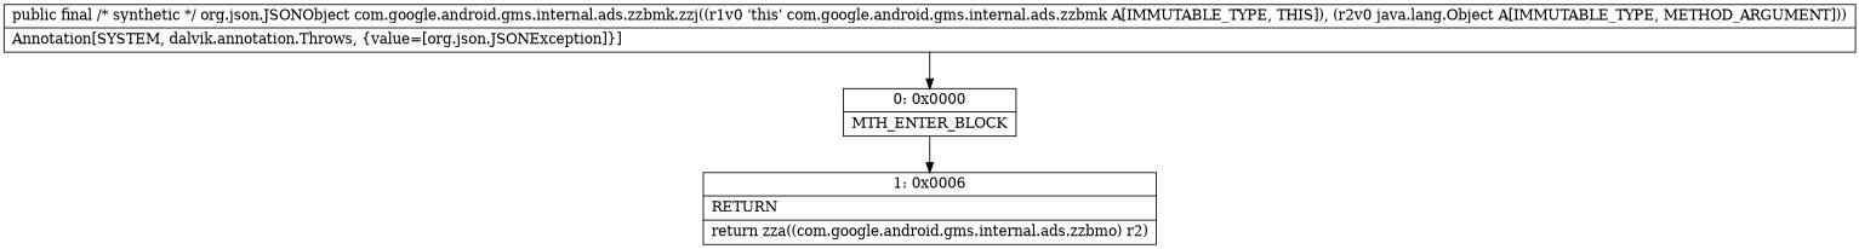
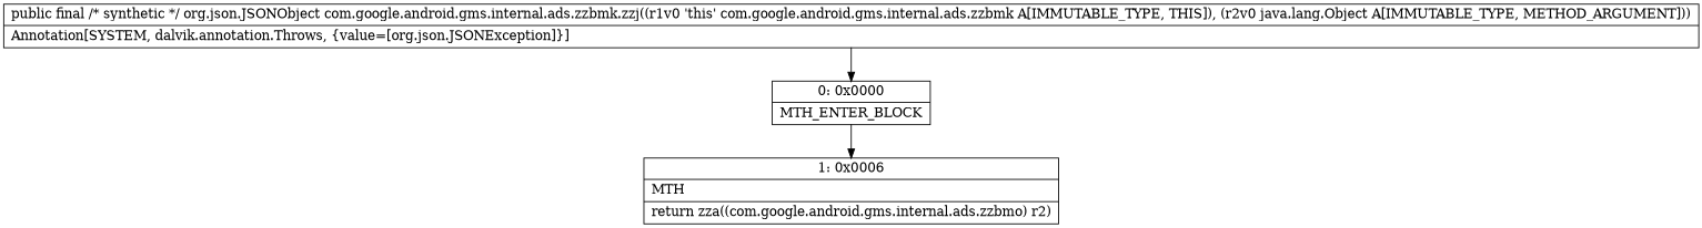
  digraph {
    node [shape=record]
    n1 [label="{0\:\ 0x0000|MTH_ENTER_BLOCK\l}"]
-   n2 [label="{1\:\ 0x0006|RETURN\l|return zza((com.google.android.gms.internal.ads.zzbmo) r2)\l}"]
+   n2 [label="{1\:\ 0x0006|MTH\l|return zza((com.google.android.gms.internal.ads.zzbmo) r2)\l}"]
    n3 [label="{public final \/* synthetic *\/ org.json.JSONObject com.google.android.gms.internal.ads.zzbmk.zzj((r1v0 'this' com.google.android.gms.internal.ads.zzbmk A[IMMUTABLE_TYPE, THIS]), (r2v0 java.lang.Object A[IMMUTABLE_TYPE, METHOD_ARGUMENT]))  | Annotation[SYSTEM, dalvik.annotation.Throws, \{value=[org.json.JSONException]\}]\l}"]
    n1 -> n2
    n3 -> n1
  }
